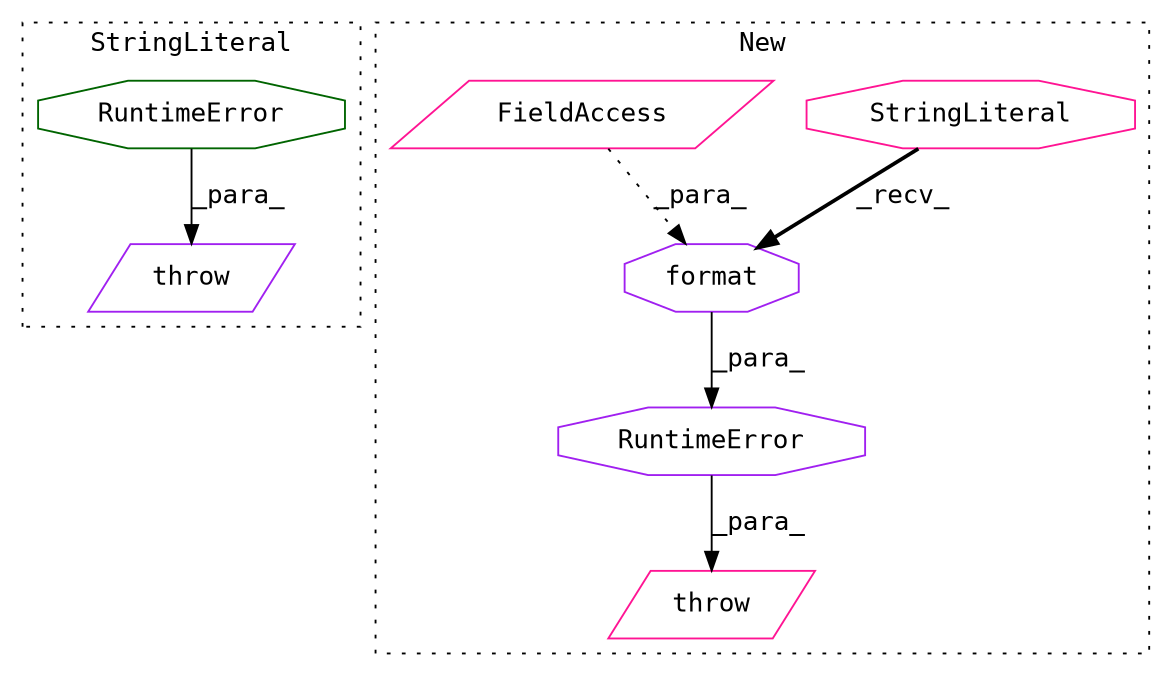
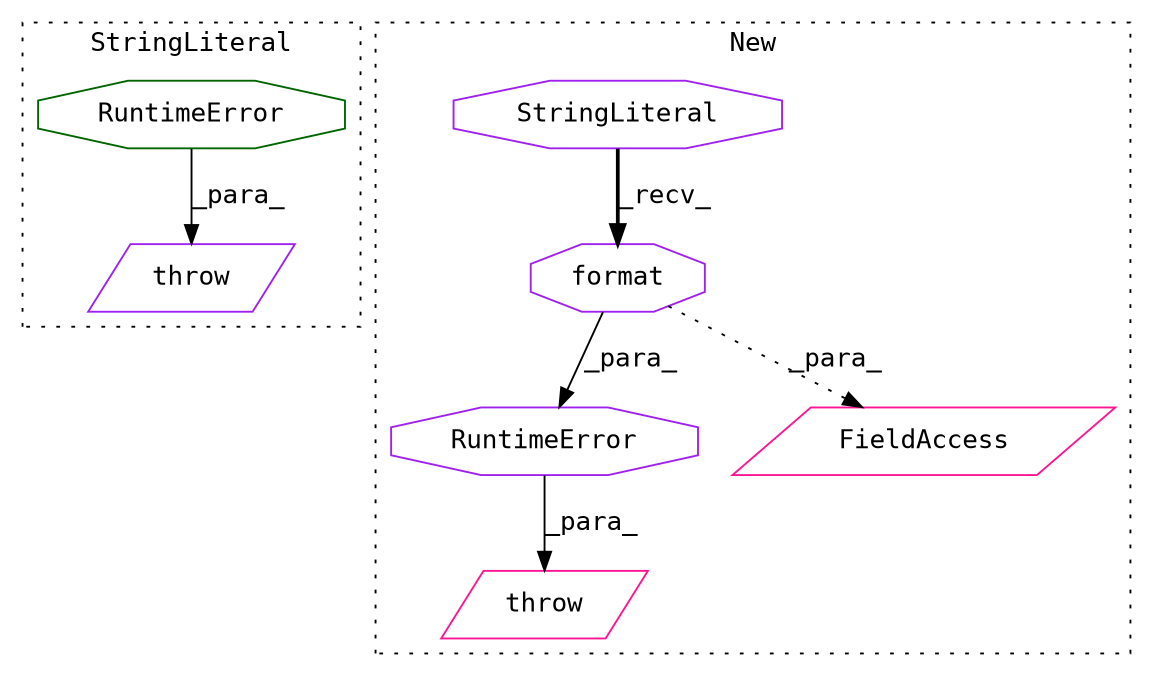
  digraph {
    fontname="DejaVu Sans Mono"
    node [a=32 color=purple fontname="DejaVu Sans Mono" l="13,1" s=907 shape=octagon]
    edge [fontname="DejaVu Sans Mono" style=solid]
    n1 [color=darkgreen label=RuntimeError s="913,977"]
    n2 [a=53 l=6 label=throw shape=parallelogram]
    n3 [label=RuntimeError s="913,985"]
    n4 [a=53 color=deeppink l=6 label=throw shape=parallelogram]
    n5 [l="7,1" label=format s="963,984"]
-   n6 [a=45 color=deeppink l=36 label=StringLiteral s=926]
+   n6 [a=45 l=36 label=StringLiteral s=926]
    n7 [a=22 color=deeppink l=14 label=FieldAccess s=970 shape=parallelogram]
    subgraph cluster_1 {
      label=StringLiteral
      style=dotted
      n1
      n2
    }
    subgraph cluster_2 {
      label=New
      style=dotted
      n3
      n4
      n5
      n6
      n7
    }
    n1 -> n2 [label=_para_]
    n3 -> n4 [label=_para_]
    n5 -> n3 [label=_para_]
    n6 -> n5 [label=_recv_ style=bold]
-   n7 -> n5 [label=_para_ style=dotted]
+   n5 -> n7 [label=_para_ style=dotted]
  }
